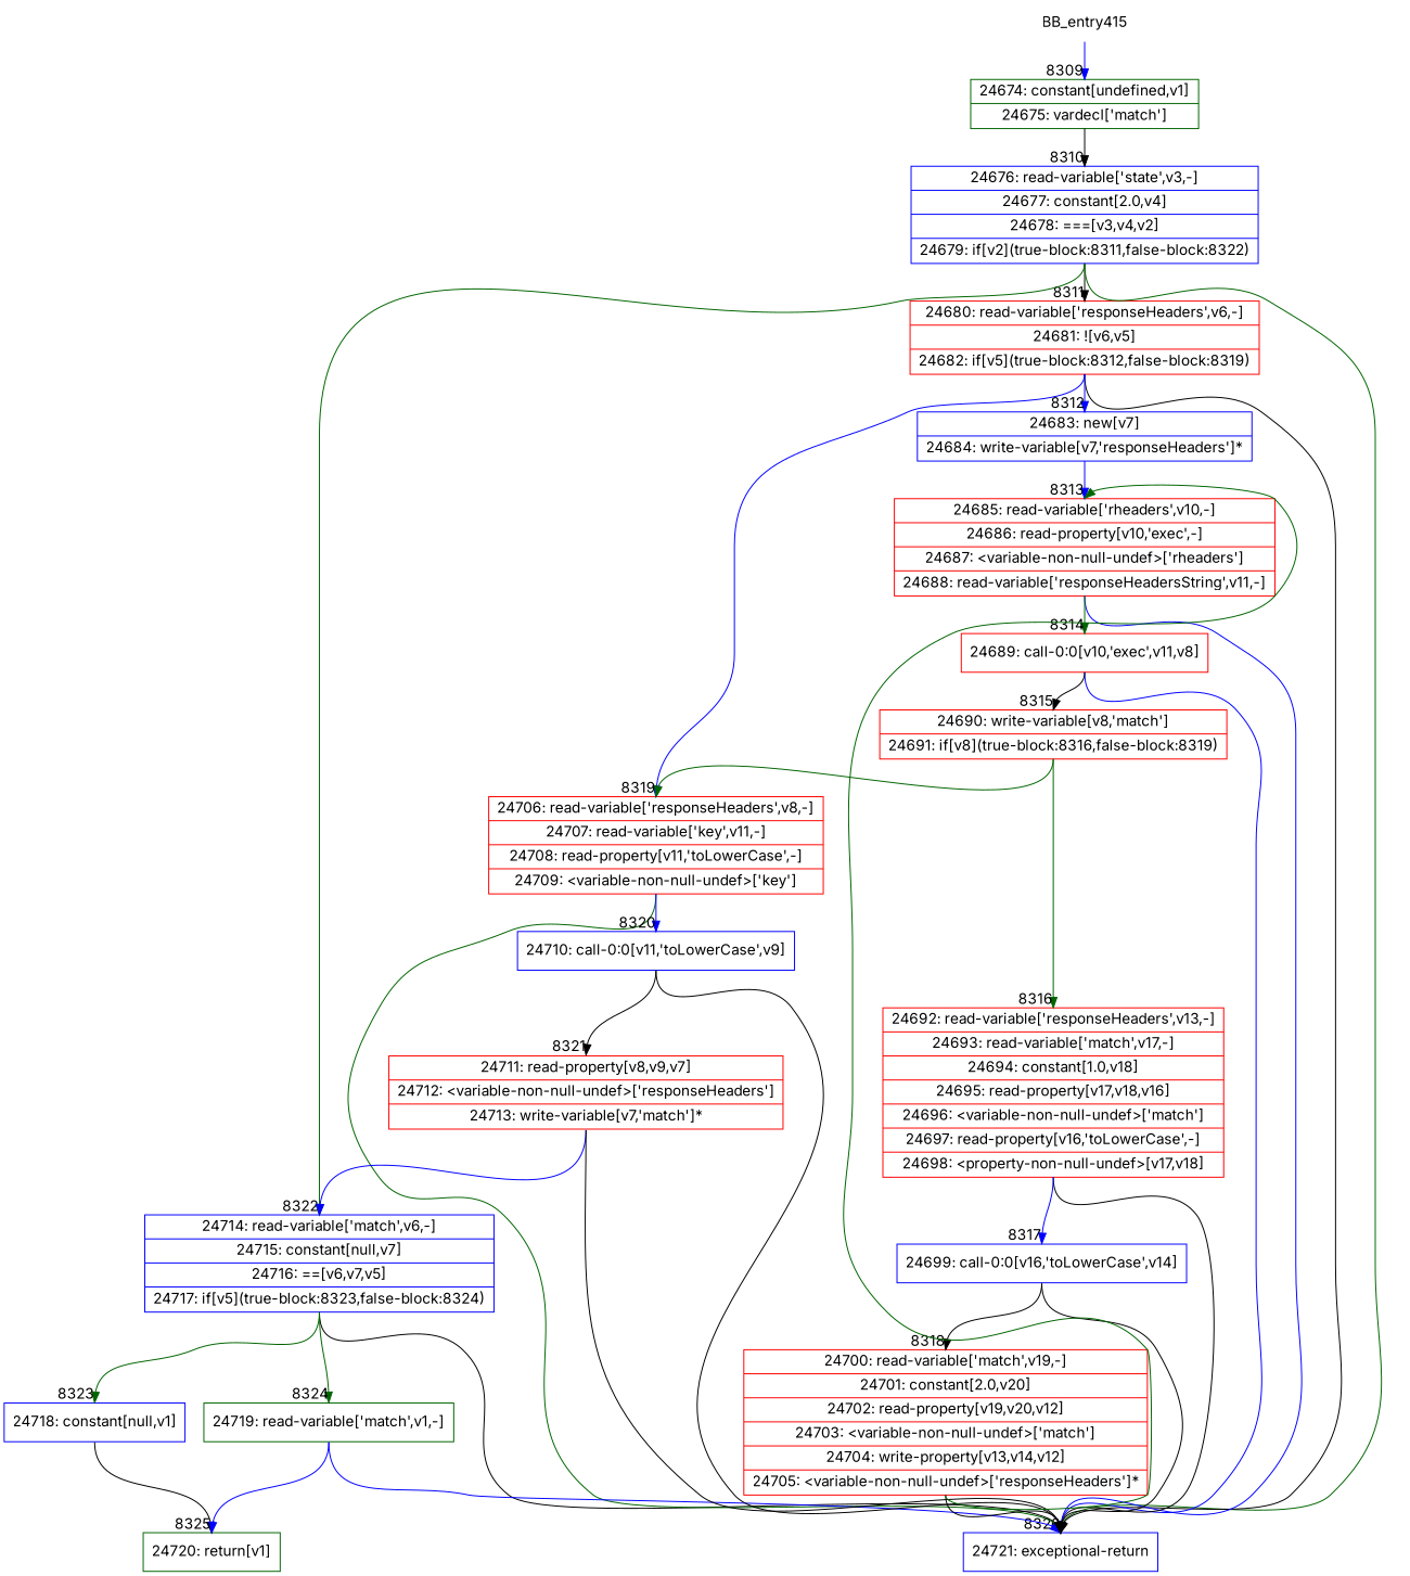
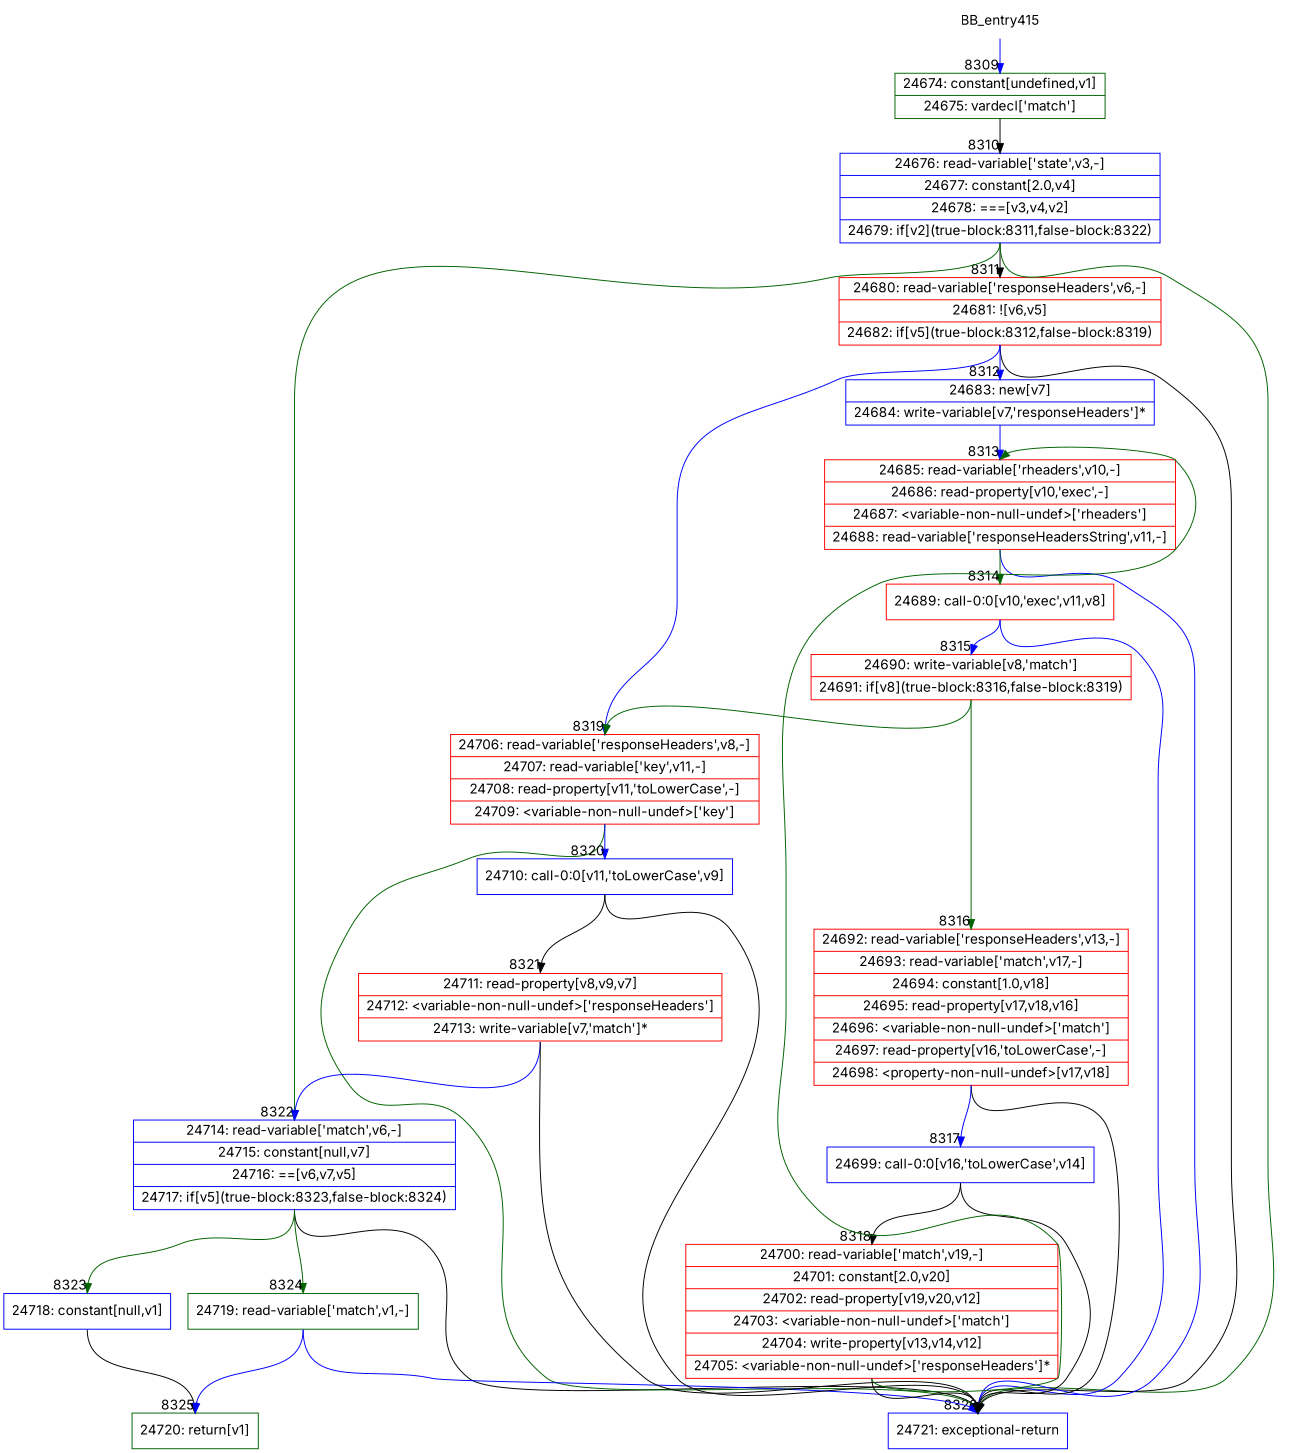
  digraph {
    fontname=Inter
    rankdir=TD
    node [color=blue fontname=Inter shape=record]
    edge [color=black fontname=Inter headport=n tailport=s]
    n1 [label=BB_entry415 shape=none]
    n2 [color=darkgreen label="{24674: constant[undefined,v1]|24675: vardecl['match']}"]
    n3 [label="{24676: read-variable['state',v3,-]|24677: constant[2.0,v4]|24678: ===[v3,v4,v2]|24679: if[v2](true-block:8311,false-block:8322)}"]
    n4 [color=red label="{24680: read-variable['responseHeaders',v6,-]|24681: ![v6,v5]|24682: if[v5](true-block:8312,false-block:8319)}"]
    n5 [label="{24714: read-variable['match',v6,-]|24715: constant[null,v7]|24716: ==[v6,v7,v5]|24717: if[v5](true-block:8323,false-block:8324)}"]
    n6 [label="{24721: exceptional-return}"]
    n7 [label="{24683: new[v7]|24684: write-variable[v7,'responseHeaders']*}"]
    n8 [color=red label="{24706: read-variable['responseHeaders',v8,-]|24707: read-variable['key',v11,-]|24708: read-property[v11,'toLowerCase',-]|24709: \<variable-non-null-undef\>['key']}"]
    n9 [label="{24718: constant[null,v1]}"]
    n10 [color=darkgreen label="{24719: read-variable['match',v1,-]}"]
    n11 [color=red label="{24685: read-variable['rheaders',v10,-]|24686: read-property[v10,'exec',-]|24687: \<variable-non-null-undef\>['rheaders']|24688: read-variable['responseHeadersString',v11,-]}"]
    n12 [label="{24710: call-0:0[v11,'toLowerCase',v9]}"]
    n13 [color=darkgreen label="{24720: return[v1]}"]
    n14 [color=red label="{24689: call-0:0[v10,'exec',v11,v8]}"]
    n15 [color=red label="{24711: read-property[v8,v9,v7]|24712: \<variable-non-null-undef\>['responseHeaders']|24713: write-variable[v7,'match']*}"]
    n16 [color=red label="{24690: write-variable[v8,'match']|24691: if[v8](true-block:8316,false-block:8319)}"]
    n17 [color=red label="{24692: read-variable['responseHeaders',v13,-]|24693: read-variable['match',v17,-]|24694: constant[1.0,v18]|24695: read-property[v17,v18,v16]|24696: \<variable-non-null-undef\>['match']|24697: read-property[v16,'toLowerCase',-]|24698: \<property-non-null-undef\>[v17,v18]}"]
    n18 [label="{24699: call-0:0[v16,'toLowerCase',v14]}"]
    n19 [color=red label="{24700: read-variable['match',v19,-]|24701: constant[2.0,v20]|24702: read-property[v19,v20,v12]|24703: \<variable-non-null-undef\>['match']|24704: write-property[v13,v14,v12]|24705: \<variable-non-null-undef\>['responseHeaders']*}"]
    n1 -> n2 [color=blue headlabel="    8309"]
    n2 -> n3 [headlabel="      8310"]
    n3 -> n4 [headlabel="      8311"]
    n3 -> n5 [color=darkgreen headlabel="      8322"]
    n3 -> n6 [color=darkgreen headlabel="      8326"]
    n4 -> n6
    n4 -> n7 [color=blue headlabel="      8312"]
    n4 -> n8 [color=blue headlabel="      8319"]
    n5 -> n6
    n5 -> n9 [color=darkgreen headlabel="      8323"]
    n5 -> n10 [color=darkgreen headlabel="      8324"]
    n7 -> n11 [color=blue headlabel="      8313"]
    n8 -> n6 [color=darkgreen]
    n8 -> n12 [color=blue headlabel="      8320"]
    n9 -> n13 [headlabel="      8325"]
    n10 -> n6 [color=blue]
    n10 -> n13 [color=blue]
    n11 -> n6 [color=blue]
    n11 -> n14 [color=darkgreen headlabel="      8314"]
    n12 -> n6
    n12 -> n15 [headlabel="      8321"]
    n14 -> n6 [color=blue]
-   n14 -> n16 [headlabel="      8315"]
+   n14 -> n16 [color=blue headlabel="      8315"]
    n15 -> n5 [color=blue]
    n15 -> n6
    n16 -> n8 [color=darkgreen]
    n16 -> n17 [color=darkgreen headlabel="      8316"]
    n17 -> n6
    n17 -> n18 [color=blue headlabel="      8317"]
    n18 -> n6
    n18 -> n19 [headlabel="      8318"]
    n19 -> n6
    n19 -> n11 [color=darkgreen]
  }
